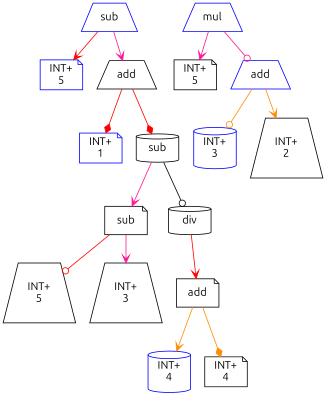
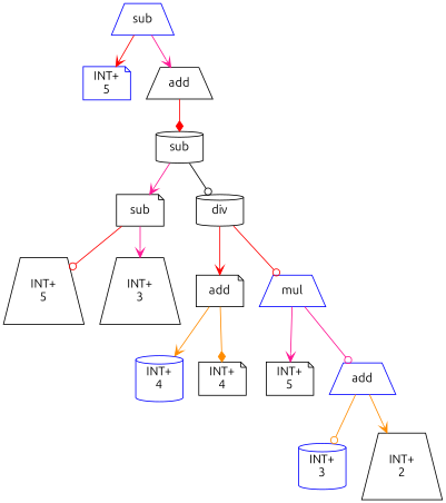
  digraph {
    fontname=Ubuntu
    node [color=black fontname=Ubuntu shape=trapezium]
    edge [arrowhead=vee color=red fontname=Ubuntu]
    n1 [color=blue label=sub]
    n2 [color=blue label="INT+\n5" shape=note]
    n3 [label=add]
-   n4 [color=blue label="INT+\n1" shape=note]
    n5 [label=sub shape=cylinder]
    n6 [label=sub shape=note]
    n7 [label=div shape=cylinder]
    n8 [label="INT+\n5"]
    n9 [label="INT+\n3"]
    n10 [label=add shape=note]
    n11 [color=blue label=mul]
    n12 [color=blue label="INT+\n4" shape=cylinder]
    n13 [label="INT+\n4" shape=note]
    n14 [label="INT+\n5" shape=note]
    n15 [color=blue label=add]
    n16 [color=blue label="INT+\n3" shape=cylinder]
    n17 [label="INT+\n2"]
    n1 -> n2
    n1 -> n3 [color=deeppink]
-   n3 -> n4 [arrowhead=diamond]
    n3 -> n5 [arrowhead=diamond]
    n5 -> n6 [color=deeppink]
    n5 -> n7 [arrowhead=odot color=black]
    n6 -> n8 [arrowhead=odot]
    n6 -> n9 [color=deeppink]
    n7 -> n10
+   n7 -> n11 [arrowhead=odot]
    n10 -> n12 [color=darkorange]
    n10 -> n13 [arrowhead=diamond color=darkorange]
    n11 -> n14 [color=deeppink]
    n11 -> n15 [arrowhead=odot color=deeppink]
    n15 -> n16 [arrowhead=odot color=darkorange]
    n15 -> n17 [color=darkorange]
  }
